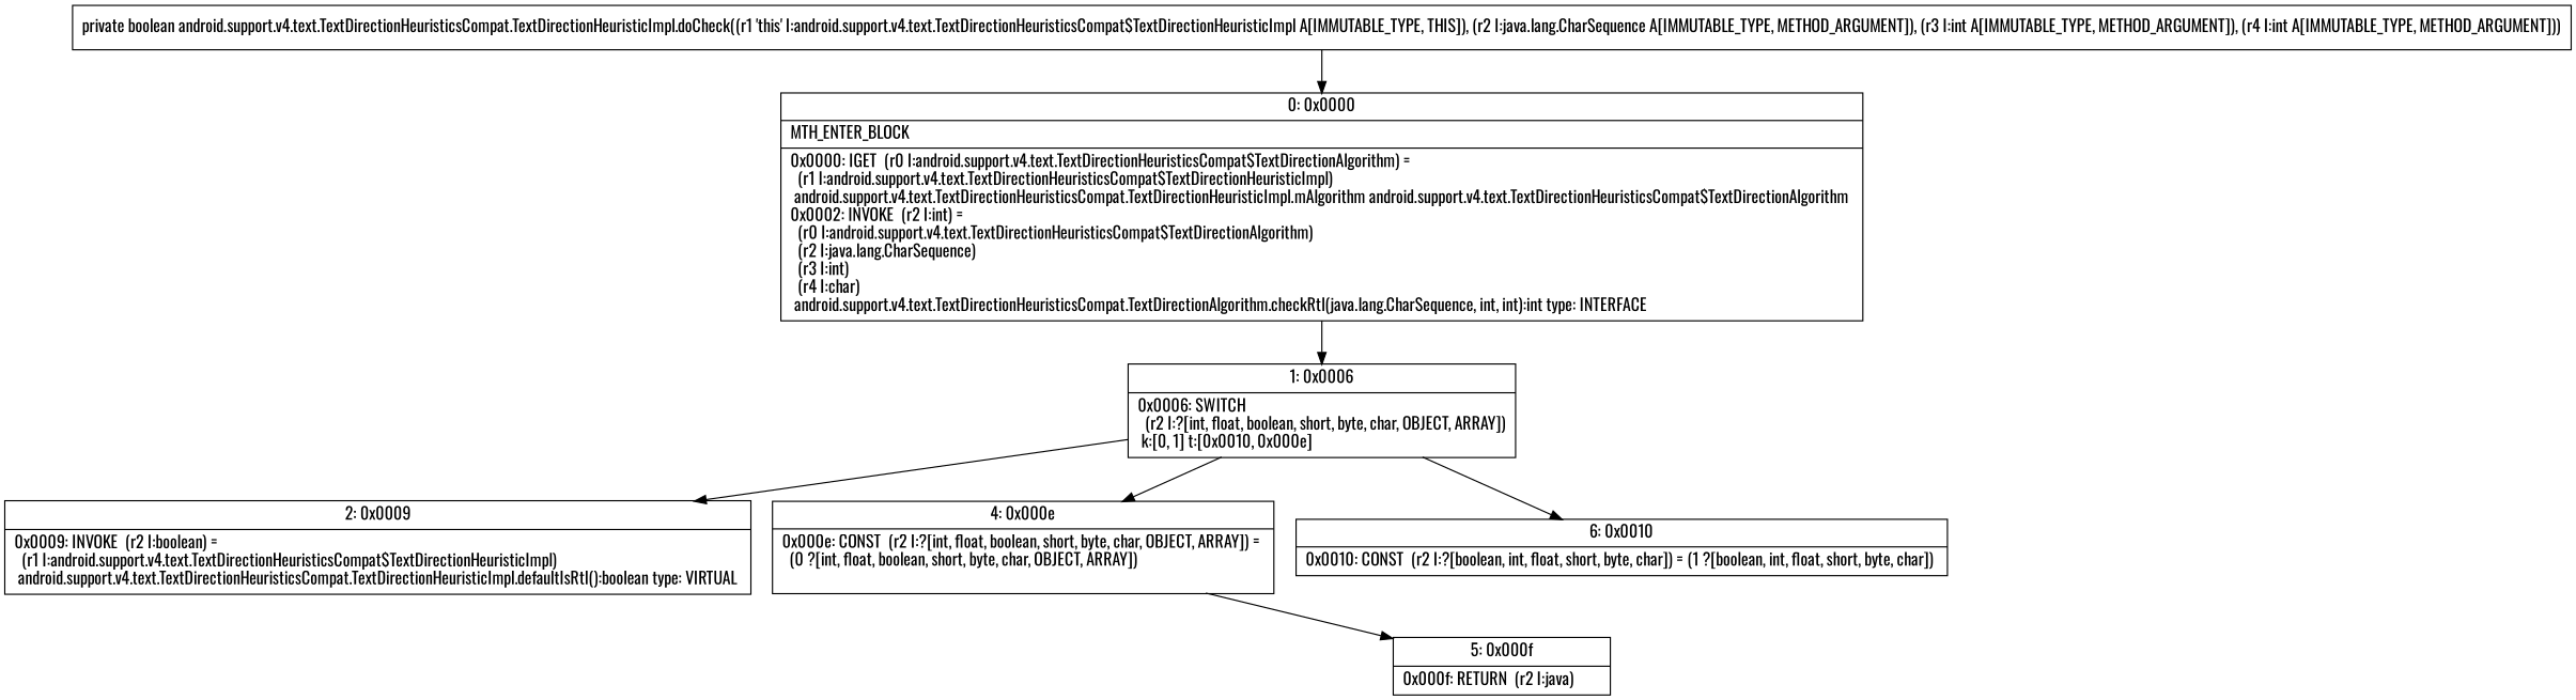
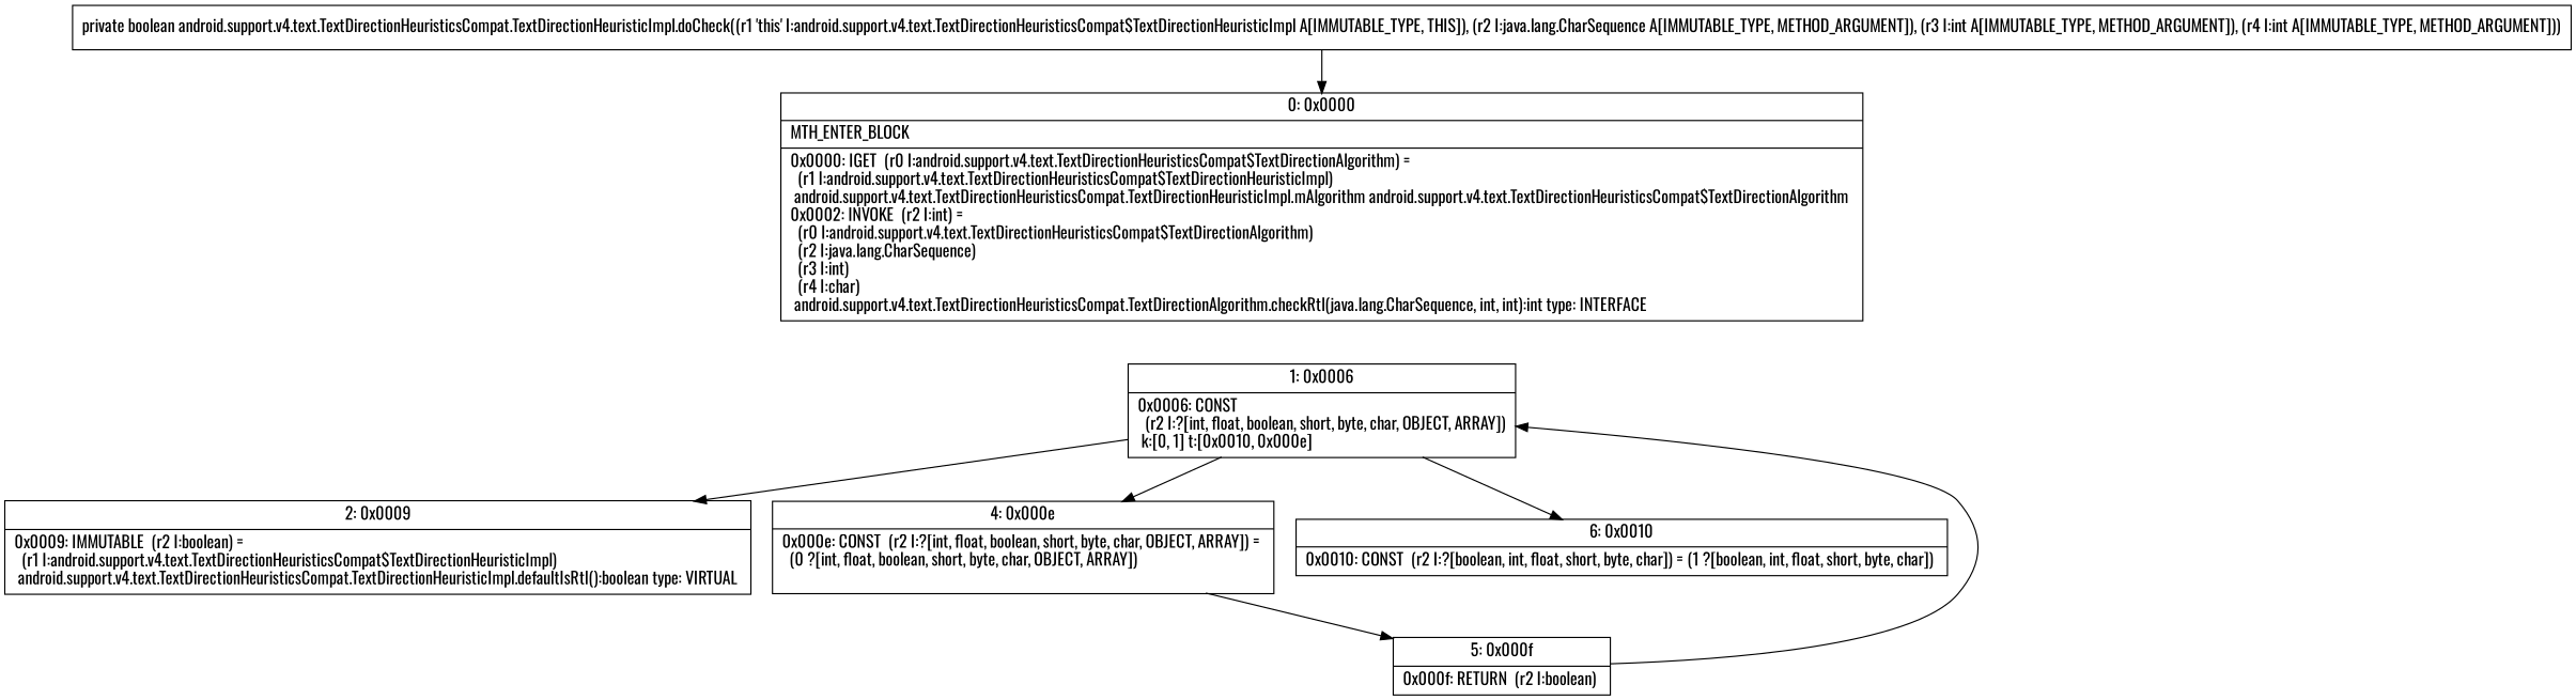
  digraph {
    fontname=Oswald
    node [fontname=Oswald shape=record]
    edge [fontname=Oswald]
    n1 [label="{0\:\ 0x0000|MTH_ENTER_BLOCK\l|0x0000: IGET  (r0 I:android.support.v4.text.TextDirectionHeuristicsCompat$TextDirectionAlgorithm) = \l  (r1 I:android.support.v4.text.TextDirectionHeuristicsCompat$TextDirectionHeuristicImpl)\l android.support.v4.text.TextDirectionHeuristicsCompat.TextDirectionHeuristicImpl.mAlgorithm android.support.v4.text.TextDirectionHeuristicsCompat$TextDirectionAlgorithm \l0x0002: INVOKE  (r2 I:int) = \l  (r0 I:android.support.v4.text.TextDirectionHeuristicsCompat$TextDirectionAlgorithm)\l  (r2 I:java.lang.CharSequence)\l  (r3 I:int)\l  (r4 I:char)\l android.support.v4.text.TextDirectionHeuristicsCompat.TextDirectionAlgorithm.checkRtl(java.lang.CharSequence, int, int):int type: INTERFACE \l}"]
-   n2 [label="{1\:\ 0x0006|0x0006: SWITCH  \l  (r2 I:?[int, float, boolean, short, byte, char, OBJECT, ARRAY])\l k:[0, 1] t:[0x0010, 0x000e] \l}"]
-   n3 [label="{2\:\ 0x0009|0x0009: INVOKE  (r2 I:boolean) = \l  (r1 I:android.support.v4.text.TextDirectionHeuristicsCompat$TextDirectionHeuristicImpl)\l android.support.v4.text.TextDirectionHeuristicsCompat.TextDirectionHeuristicImpl.defaultIsRtl():boolean type: VIRTUAL \l}"]
+   n2 [label="{1\:\ 0x0006|0x0006: CONST  \l  (r2 I:?[int, float, boolean, short, byte, char, OBJECT, ARRAY])\l k:[0, 1] t:[0x0010, 0x000e] \l}"]
+   n3 [label="{2\:\ 0x0009|0x0009: IMMUTABLE  (r2 I:boolean) = \l  (r1 I:android.support.v4.text.TextDirectionHeuristicsCompat$TextDirectionHeuristicImpl)\l android.support.v4.text.TextDirectionHeuristicsCompat.TextDirectionHeuristicImpl.defaultIsRtl():boolean type: VIRTUAL \l}"]
    n4 [label="{4\:\ 0x000e|0x000e: CONST  (r2 I:?[int, float, boolean, short, byte, char, OBJECT, ARRAY]) = \l  (0 ?[int, float, boolean, short, byte, char, OBJECT, ARRAY])\l \l}"]
    n5 [label="{6\:\ 0x0010|0x0010: CONST  (r2 I:?[boolean, int, float, short, byte, char]) = (1 ?[boolean, int, float, short, byte, char]) \l}"]
-   n6 [label="{5\:\ 0x000f|0x000f: RETURN  (r2 I:java) \l}"]
+   n6 [label="{5\:\ 0x000f|0x000f: RETURN  (r2 I:boolean) \l}"]
    n7 [label="{private boolean android.support.v4.text.TextDirectionHeuristicsCompat.TextDirectionHeuristicImpl.doCheck((r1 'this' I:android.support.v4.text.TextDirectionHeuristicsCompat$TextDirectionHeuristicImpl A[IMMUTABLE_TYPE, THIS]), (r2 I:java.lang.CharSequence A[IMMUTABLE_TYPE, METHOD_ARGUMENT]), (r3 I:int A[IMMUTABLE_TYPE, METHOD_ARGUMENT]), (r4 I:int A[IMMUTABLE_TYPE, METHOD_ARGUMENT])) }"]
-   n1 -> n2
+   n6 -> n2
    n2 -> n3
    n2 -> n4
    n2 -> n5
    n4 -> n6
    n7 -> n1
  }
